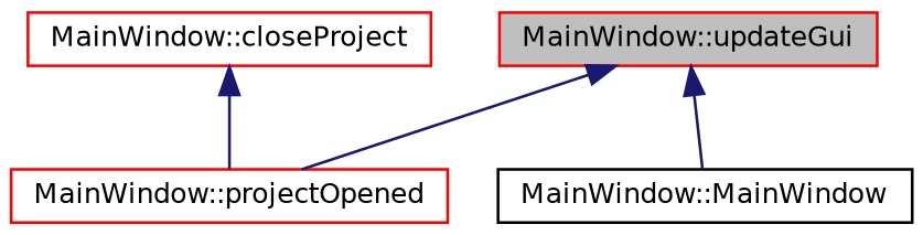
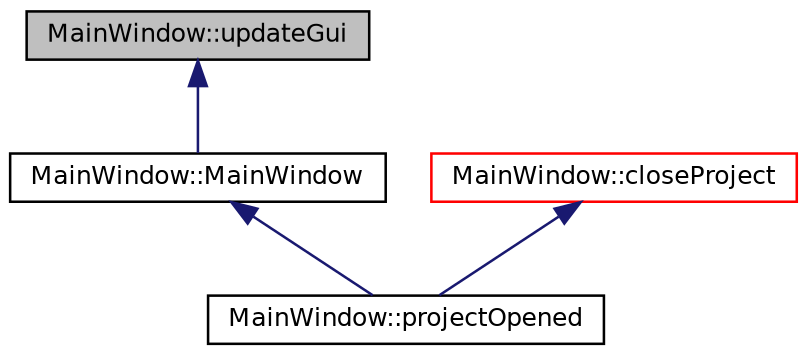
  digraph {
    rankdir=TB
    node [color=black fillcolor=white fontname=Helvetica fontsize=10 shape=record style=filled]
    edge [color=midnightblue dir=back fontname=Helvetica fontsize=10 labelfontname=Helvetica labelfontsize=10 style=solid]
-   n1 [color=red fillcolor=grey75 fontcolor=black height=0.2 label="MainWindow::updateGui" width=0.4]
-   n2 [color=red height=0.2 label="MainWindow::projectOpened" width=0.4]
+   n1 [fillcolor=grey75 fontcolor=black height=0.2 label="MainWindow::updateGui" width=0.4]
+   n2 [height=0.2 label="MainWindow::projectOpened" width=0.4]
    n3 [height=0.2 label="MainWindow::MainWindow" width=0.4]
    n4 [color=red height=0.2 label="MainWindow::closeProject" width=0.4]
-   n1 -> n2
+   n3 -> n2
    n1 -> n3
    n4 -> n2
  }
